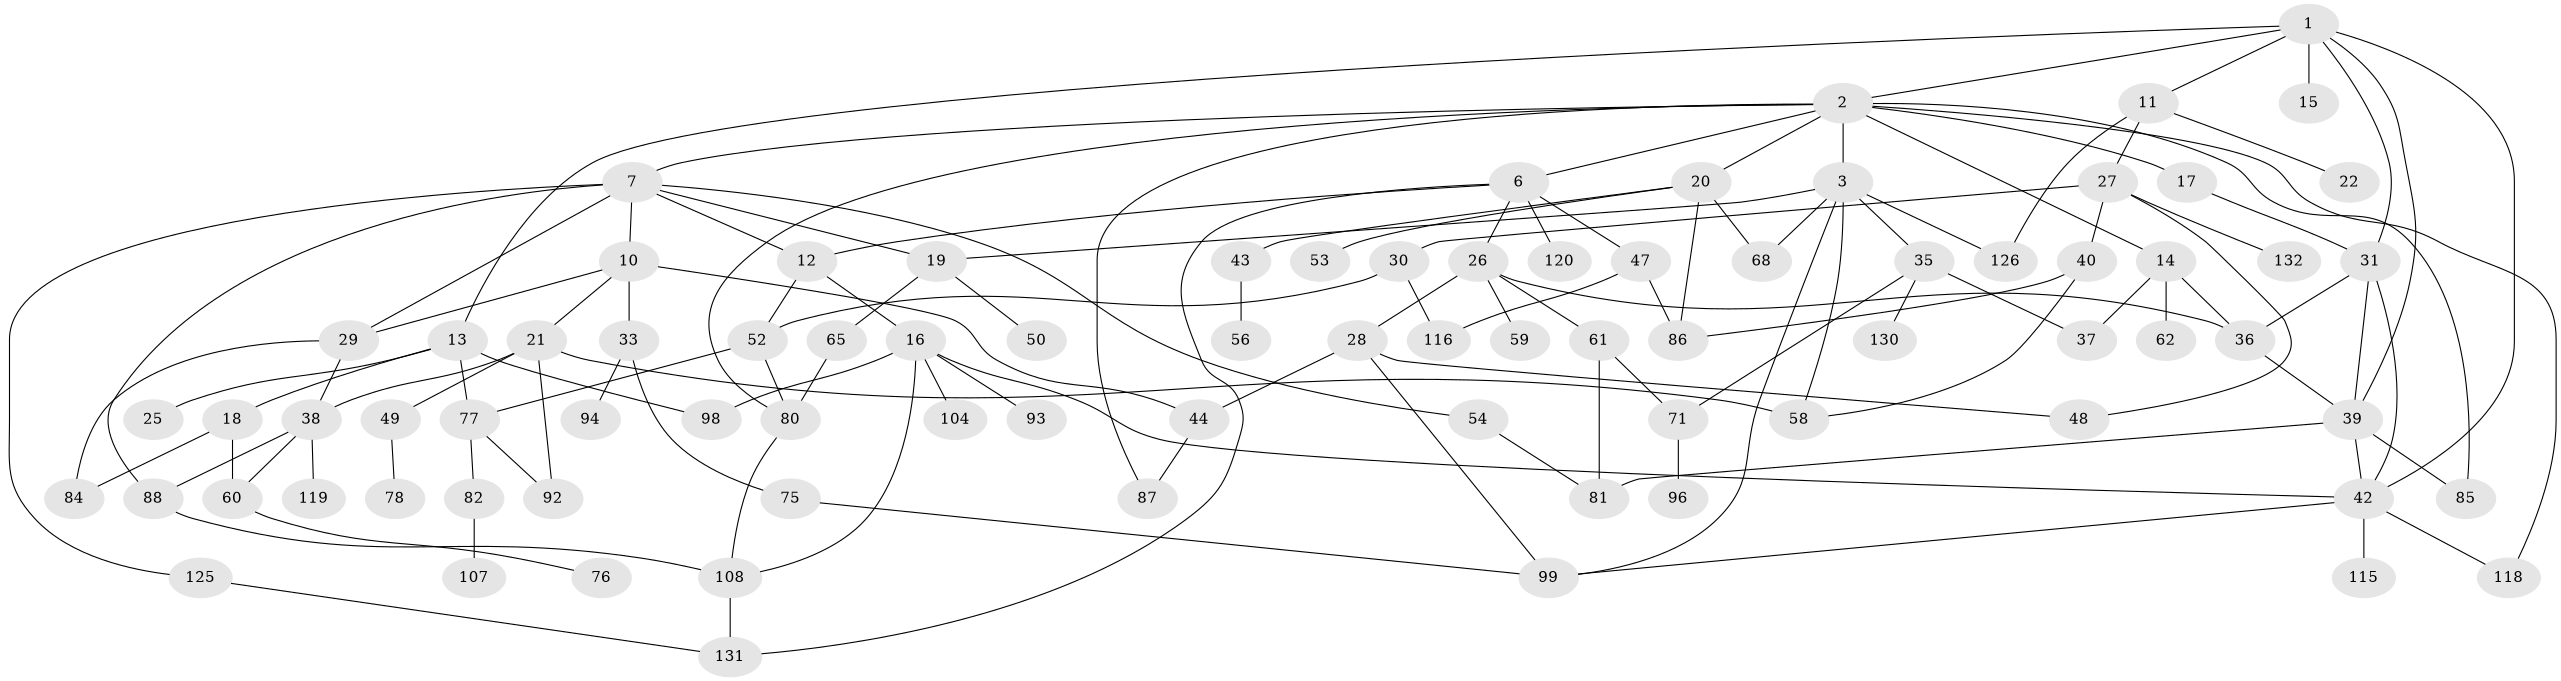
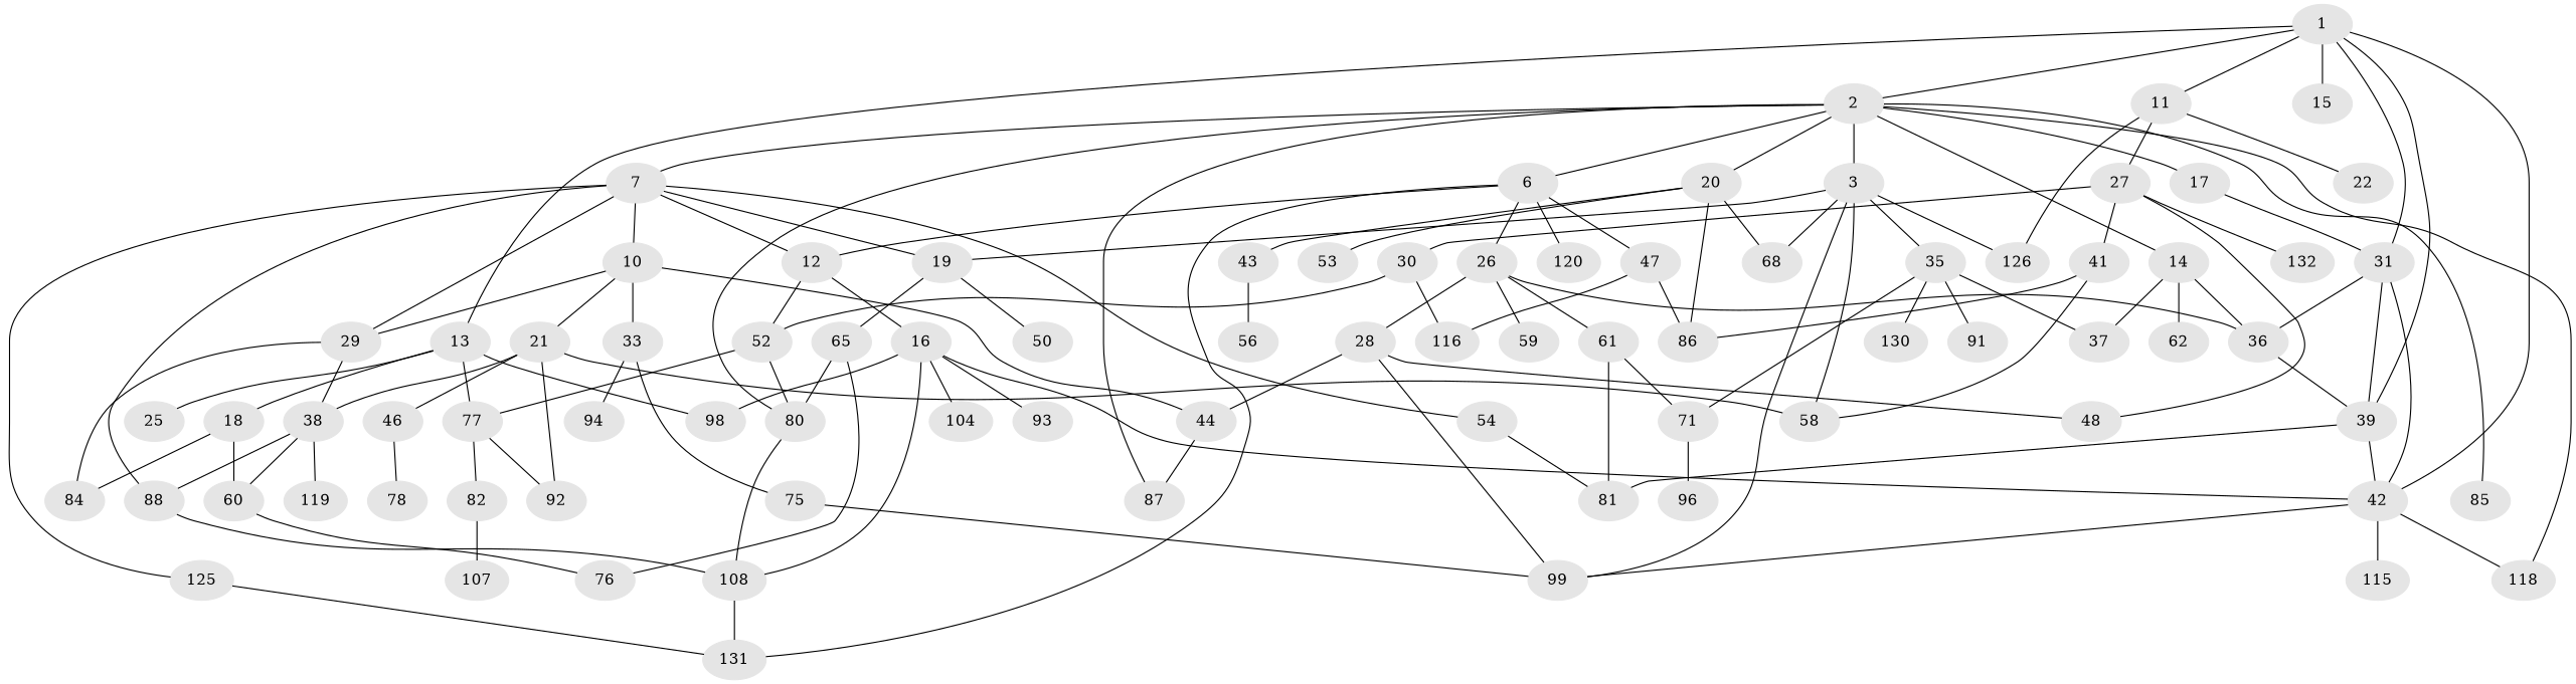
  graph {
    node [color=gray90 style=filled]
    1 [super="+129"]
    2 [super="+4"]
    11
    13 [super="+74"]
    15
    31 [super="+51"]
    39 [super="+83"]
    42 [super="+97"]
    3 [super="+5"]
    6 [super="+9"]
    7 [super="+8"]
    14 [super="+45"]
    17
    20 [super="+110"]
    80 [super="+100"]
    85
    87
    118
    126
    22
    27 [super="+122"]
    18 [super="+67"]
    25
    77 [super="+124"]
    98
    36 [super="+79"]
    81
    99 [super="+128"]
    115
    19 [super="+55"]
    35 [super="+72"]
    58 [super="+89"]
    68 [super="+102"]
    12 [super="+32"]
    26 [super="+101"]
    47 [super="+69"]
    120
    131
    10 [super="+24"]
    n40 [label=54 super="+73"]
    88 [super="+90"]
    125
    29 [super="+63"]
    37
    62
    43 [super="+113"]
    53 [super="+109"]
    86
    108 [super="+123"]
    50
    65
    71 [super="+103"]
+   91
    130
    16 [super="+23"]
    52 [super="+114"]
    28
    59
    61 [super="+111"]
    116
    21 [super="+54"]
    33 [super="+64"]
    44 [super="+57"]
-   41 [super="+70" label=40]
+   41 [super="+70"]
    38 [super="+40"]
-   46 [super="+95" label=49]
+   46 [super="+95"]
    92 [super="+117"]
    84
    75
    94
    30 [super="+66"]
    48 [super="+49"]
    132
    93 [super="+106"]
    104 [super="+105"]
    60 [super="+112"]
    82
    76
    56
    119
    78
    96
    107
    1 -- 2
    1 -- 11
    1 -- 13
    1 -- 15
    1 -- 31
    1 -- 39
    1 -- 42
    2 -- 3
    2 -- 6
    2 -- 7
    2 -- 14
    2 -- 17
    2 -- 20
    2 -- 80
    2 -- 85
    2 -- 87
    2 -- 118
    11 -- 126
    11 -- 22
    11 -- 27
    13 -- 18
    13 -- 25
    13 -- 77
    13 -- 98
    31 -- 39
    31 -- 42
    31 -- 36
    39 -- 42
-   39 -- 85
    39 -- 81
    42 -- 118
    42 -- 99
    42 -- 115
    3 -- 126
    3 -- 99
    3 -- 19
    3 -- 35
    3 -- 58
    3 -- 68
    6 -- 12
    6 -- 26
    6 -- 47
    6 -- 120
    6 -- 131
    7 -- 19
    7 -- 12
    7 -- 10
    7 -- n40
    7 -- 88
    7 -- 125
    7 -- 29
    14 -- 36
    14 -- 37
    14 -- 62
    17 -- 31
    20 -- 68
    20 -- 43
    20 -- 53
    20 -- 86
    80 -- 108
    27 -- 41
    27 -- 30
    27 -- 48
    27 -- 132
    18 -- 84
    18 -- 60
    77 -- 92
    77 -- 82
    36 -- 39
    19 -- 50
    19 -- 65
    35 -- 37
    35 -- 71
+   35 -- 91
    35 -- 130
    12 -- 16
    12 -- 52
    26 -- 36
    26 -- 28
    26 -- 59
    26 -- 61
    47 -- 86
    47 -- 116
    10 -- 29
    10 -- 21
    10 -- 33
    10 -- 44
    n40 -- 81
    88 -- 108
    125 -- 131
    29 -- 38
    29 -- 84
    43 -- 56
    108 -- 131
    65 -- 80
+   65 -- 76
    71 -- 96
    16 -- 42
    16 -- 98
    16 -- 108
    16 -- 93
    16 -- 104
    52 -- 80
    52 -- 77
    28 -- 99
    28 -- 44
    28 -- 48
    61 -- 81
    61 -- 71
    21 -- 58
    21 -- 38
    21 -- 46
    21 -- 92
    33 -- 75
    33 -- 94
    44 -- 87
    41 -- 58
    41 -- 86
    38 -- 88
    38 -- 60
    38 -- 119
    46 -- 78
    75 -- 99
    30 -- 52
    30 -- 116
    60 -- 76
    82 -- 107
  }
